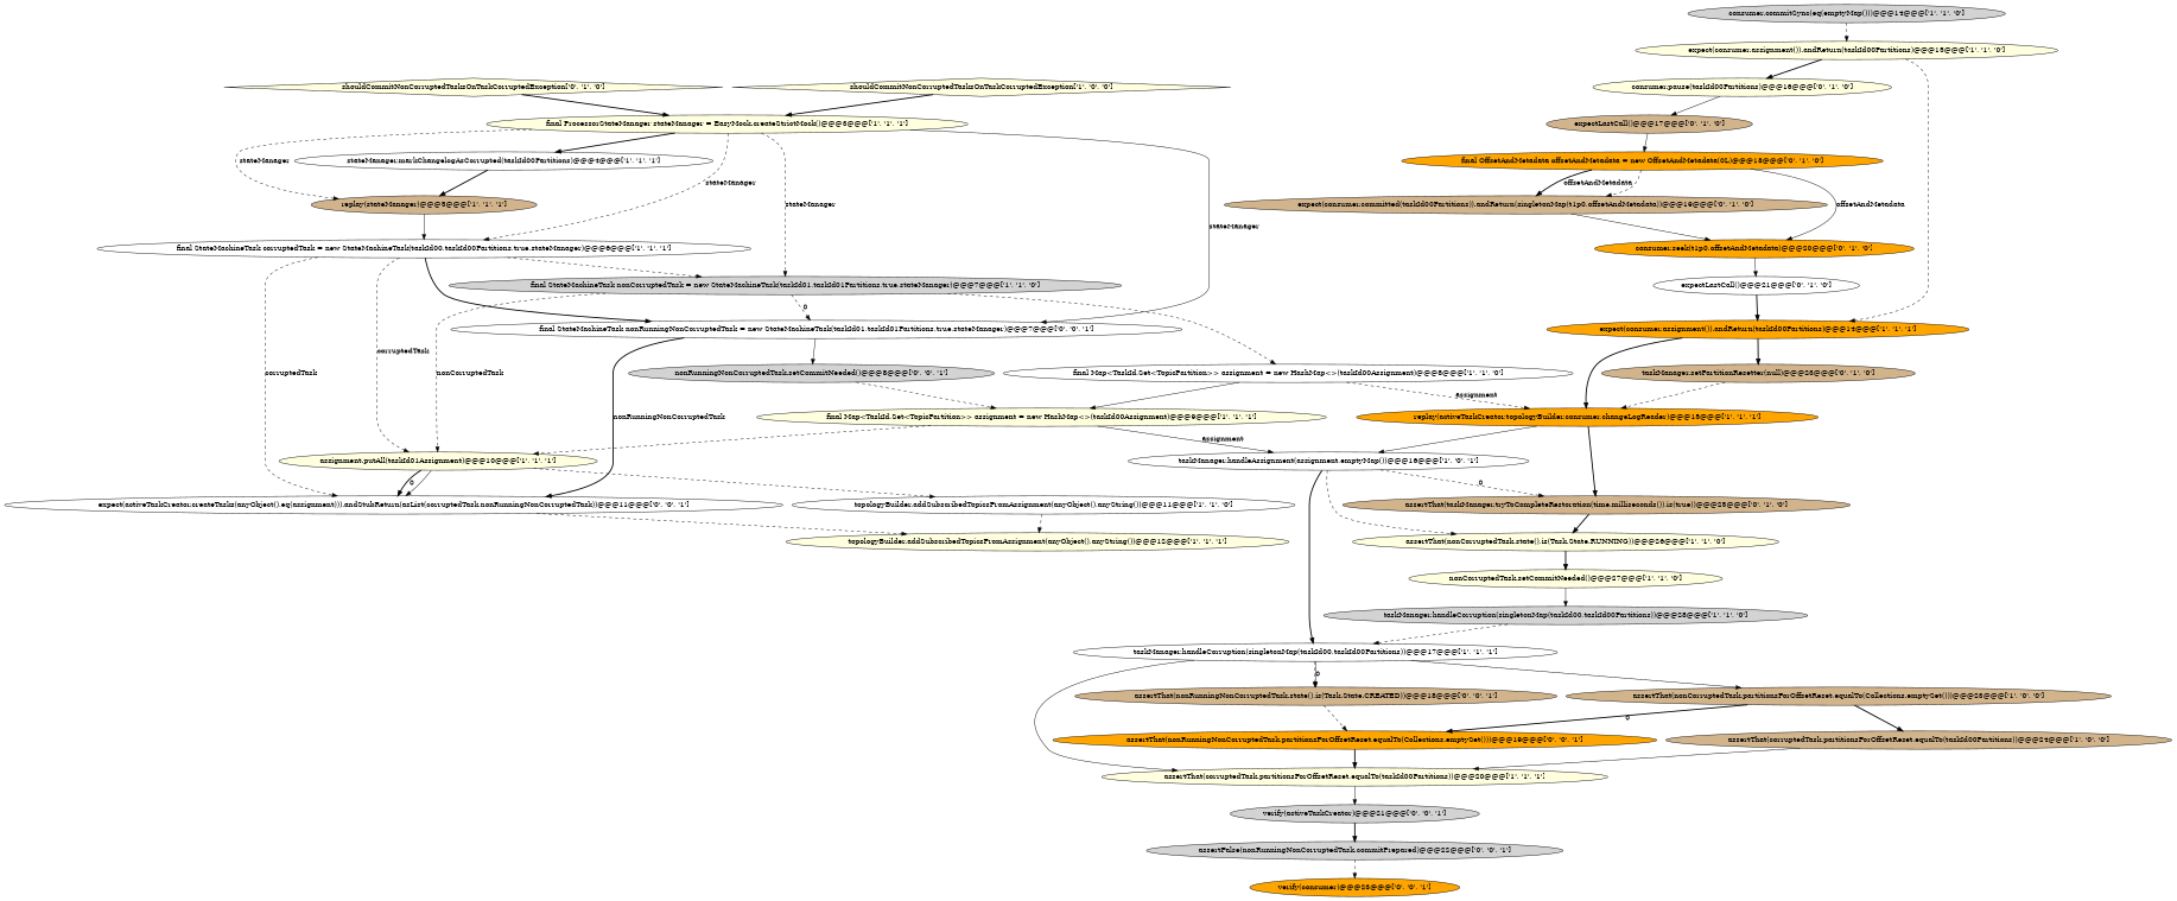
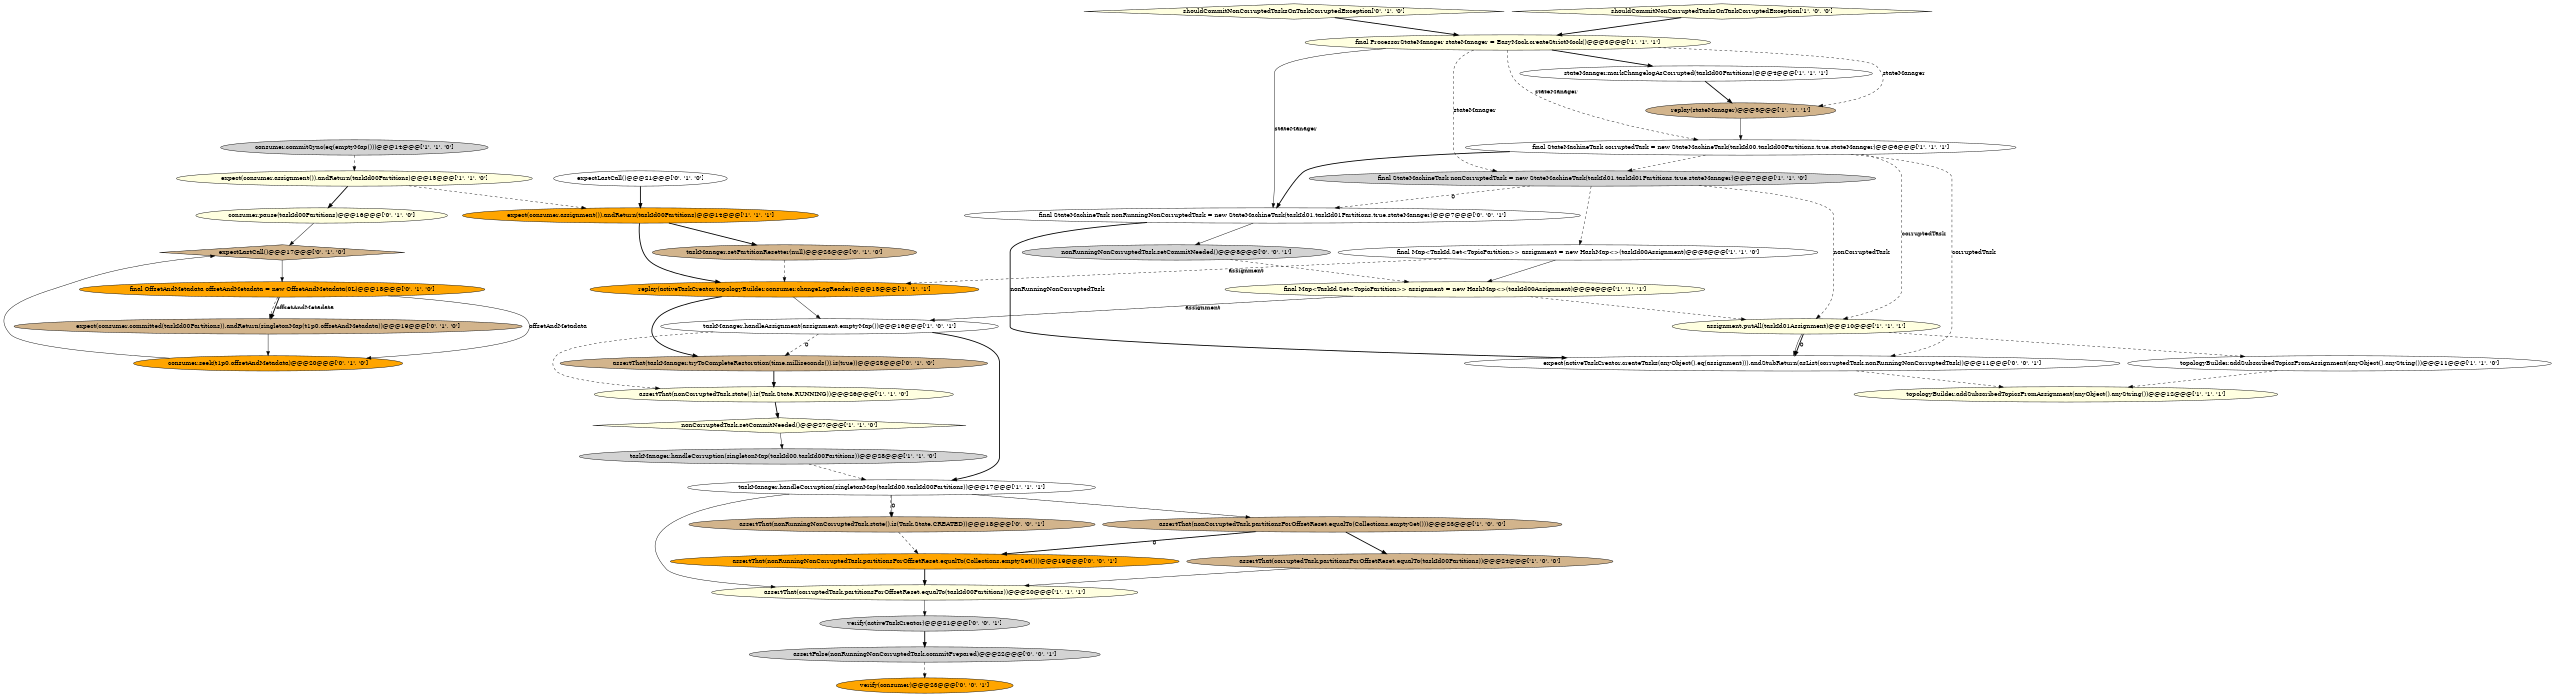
  digraph {
    node [fillcolor=lightyellow shape=ellipse style=filled]
    edge [style=dashed]
    n1 [fillcolor=white label="expectLastCall()@@@21@@@['0', '1', '0']"]
    n2 [fillcolor=orange label="expect(consumer.assignment()).andReturn(taskId00Partitions)@@@14@@@['1', '1', '1']"]
    n3 [fillcolor=orange label="replay(activeTaskCreator,topologyBuilder,consumer,changeLogReader)@@@15@@@['1', '1', '1']"]
    n4 [fillcolor=tan label="taskManager.setPartitionResetter(null)@@@23@@@['0', '1', '0']"]
-   n5 [label="nonCorruptedTask.setCommitNeeded()@@@27@@@['1', '1', '0']"]
+   n5 [label="nonCorruptedTask.setCommitNeeded()@@@27@@@['1', '1', '0']" shape=diamond]
    n6 [fillcolor=lightgrey label="taskManager.handleCorruption(singletonMap(taskId00,taskId00Partitions))@@@28@@@['1', '1', '0']"]
    n7 [fillcolor=white label="taskManager.handleCorruption(singletonMap(taskId00,taskId00Partitions))@@@17@@@['1', '1', '1']"]
    n8 [label="assertThat(corruptedTask.partitionsForOffsetReset,equalTo(taskId00Partitions))@@@20@@@['1', '1', '1']"]
    n9 [fillcolor=tan label="assertThat(nonRunningNonCorruptedTask.state(),is(Task.State.CREATED))@@@18@@@['0', '0', '1']"]
    n10 [fillcolor=tan label="assertThat(nonCorruptedTask.partitionsForOffsetReset,equalTo(Collections.emptySet()))@@@23@@@['1', '0', '0']"]
    n11 [fillcolor=lightgrey label="verify(activeTaskCreator)@@@21@@@['0', '0', '1']"]
    n12 [fillcolor=orange label="assertThat(nonRunningNonCorruptedTask.partitionsForOffsetReset,equalTo(Collections.emptySet()))@@@19@@@['0', '0', '1']"]
    n13 [fillcolor=tan label="assertThat(corruptedTask.partitionsForOffsetReset,equalTo(taskId00Partitions))@@@24@@@['1', '0', '0']"]
    n14 [label="assignment.putAll(taskId01Assignment)@@@10@@@['1', '1', '1']"]
    n15 [fillcolor=white label="topologyBuilder.addSubscribedTopicsFromAssignment(anyObject(),anyString())@@@11@@@['1', '1', '0']"]
    n16 [fillcolor=white label="expect(activeTaskCreator.createTasks(anyObject(),eq(assignment))).andStubReturn(asList(corruptedTask,nonRunningNonCorruptedTask))@@@11@@@['0', '0', '1']"]
    n17 [label="topologyBuilder.addSubscribedTopicsFromAssignment(anyObject(),anyString())@@@12@@@['1', '1', '1']"]
    n18 [fillcolor=lightgrey label="assertFalse(nonRunningNonCorruptedTask.commitPrepared)@@@22@@@['0', '0', '1']"]
    n19 [fillcolor=lightgrey label="consumer.commitSync(eq(emptyMap()))@@@14@@@['1', '1', '0']"]
    n20 [label="expect(consumer.assignment()).andReturn(taskId00Partitions)@@@15@@@['1', '1', '0']"]
    n21 [label="consumer.pause(taskId00Partitions)@@@16@@@['0', '1', '0']"]
    n22 [fillcolor=orange label="final OffsetAndMetadata offsetAndMetadata = new OffsetAndMetadata(0L)@@@18@@@['0', '1', '0']"]
    n23 [fillcolor=orange label="consumer.seek(t1p0,offsetAndMetadata)@@@20@@@['0', '1', '0']"]
    n24 [fillcolor=tan label="expect(consumer.committed(taskId00Partitions)).andReturn(singletonMap(t1p0,offsetAndMetadata))@@@19@@@['0', '1', '0']"]
-   n25 [fillcolor=tan label="expectLastCall()@@@17@@@['0', '1', '0']"]
+   n25 [fillcolor=tan label="expectLastCall()@@@17@@@['0', '1', '0']" shape=diamond]
    n26 [fillcolor=white label="final StateMachineTask corruptedTask = new StateMachineTask(taskId00,taskId00Partitions,true,stateManager)@@@6@@@['1', '1', '1']"]
    n27 [fillcolor=white label="final StateMachineTask nonRunningNonCorruptedTask = new StateMachineTask(taskId01,taskId01Partitions,true,stateManager)@@@7@@@['0', '0', '1']"]
    n28 [fillcolor=lightgrey label="final StateMachineTask nonCorruptedTask = new StateMachineTask(taskId01,taskId01Partitions,true,stateManager)@@@7@@@['1', '1', '0']"]
    n29 [fillcolor=lightgrey label="nonRunningNonCorruptedTask.setCommitNeeded()@@@8@@@['0', '0', '1']"]
    n30 [fillcolor=white label="final Map<TaskId,Set<TopicPartition>> assignment = new HashMap<>(taskId00Assignment)@@@8@@@['1', '1', '0']"]
    n31 [label="assertThat(nonCorruptedTask.state(),is(Task.State.RUNNING))@@@26@@@['1', '1', '0']"]
    n32 [fillcolor=white label="taskManager.handleAssignment(assignment,emptyMap())@@@16@@@['1', '0', '1']"]
    n33 [fillcolor=tan label="assertThat(taskManager.tryToCompleteRestoration(time.milliseconds()),is(true))@@@25@@@['0', '1', '0']"]
    n34 [label="final Map<TaskId,Set<TopicPartition>> assignment = new HashMap<>(taskId00Assignment)@@@9@@@['1', '1', '1']"]
    n35 [label="final ProcessorStateManager stateManager = EasyMock.createStrictMock()@@@3@@@['1', '1', '1']"]
    n36 [fillcolor=tan label="replay(stateManager)@@@5@@@['1', '1', '1']"]
    n37 [fillcolor=white label="stateManager.markChangelogAsCorrupted(taskId00Partitions)@@@4@@@['1', '1', '1']"]
    n38 [label="shouldCommitNonCorruptedTasksOnTaskCorruptedException['0', '1', '0']" shape=diamond]
    n39 [label="shouldCommitNonCorruptedTasksOnTaskCorruptedException['1', '0', '0']" shape=diamond]
    n40 [fillcolor=orange label="verify(consumer)@@@23@@@['0', '0', '1']"]
    n1 -> n2 [style=bold]
    n2 -> n3 [style=bold]
    n2 -> n4 [style=bold]
    n3 -> n32 [style=solid]
    n3 -> n33 [style=bold]
    n4 -> n3
    n5 -> n6 [style=solid]
    n6 -> n7
    n7 -> n8 [style=solid]
    n7 -> n9
    n7 -> n9 [label=0 style=solid]
    n7 -> n10 [style=solid]
    n8 -> n11 [style=solid]
    n9 -> n12
    n10 -> n12 [label=0 style=bold]
    n10 -> n13 [style=bold]
    n11 -> n18 [style=bold]
    n12 -> n8 [style=bold]
    n13 -> n8 [style=solid]
    n14 -> n15
    n14 -> n16 [style=solid]
    n14 -> n16 [label=0 style=bold]
    n15 -> n17
    n16 -> n17
    n18 -> n40
    n19 -> n20
    n20 -> n2
    n20 -> n21 [style=bold]
    n21 -> n25 [style=solid]
    n22 -> n23 [label=offsetAndMetadata style=solid]
    n22 -> n24 [label=offsetAndMetadata style=bold]
    n22 -> n24
-   n23 -> n1 [style=solid]
+   n23 -> n25 [style=solid]
    n24 -> n23 [style=solid]
    n25 -> n22 [style=solid]
    n26 -> n14 [label=corruptedTask]
    n26 -> n16 [label=corruptedTask]
    n26 -> n27 [style=bold]
    n26 -> n28
    n27 -> n16 [label=nonRunningNonCorruptedTask style=bold]
    n27 -> n29 [style=solid]
    n28 -> n14 [label=nonCorruptedTask]
    n28 -> n27 [label=0]
    n28 -> n30
    n29 -> n34
    n30 -> n3 [label=assignment]
    n30 -> n34 [style=solid]
    n31 -> n5 [style=bold]
    n32 -> n7 [style=bold]
    n32 -> n31
    n32 -> n33 [label=0]
    n33 -> n31 [style=bold]
    n34 -> n14
    n34 -> n32 [label=assignment style=solid]
    n35 -> n26 [label=stateManager]
    n35 -> n27 [label=stateManager style=solid]
    n35 -> n28 [label=stateManager]
    n35 -> n36 [label=stateManager]
    n35 -> n37 [style=bold]
    n36 -> n26 [style=solid]
    n37 -> n36 [style=bold]
    n38 -> n35 [style=bold]
    n39 -> n35 [style=bold]
  }
